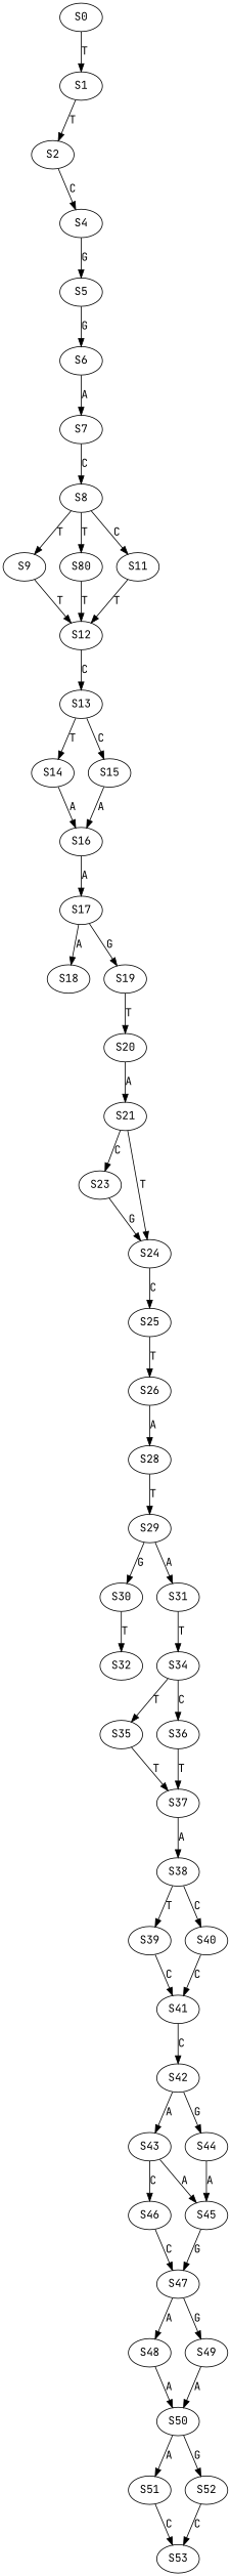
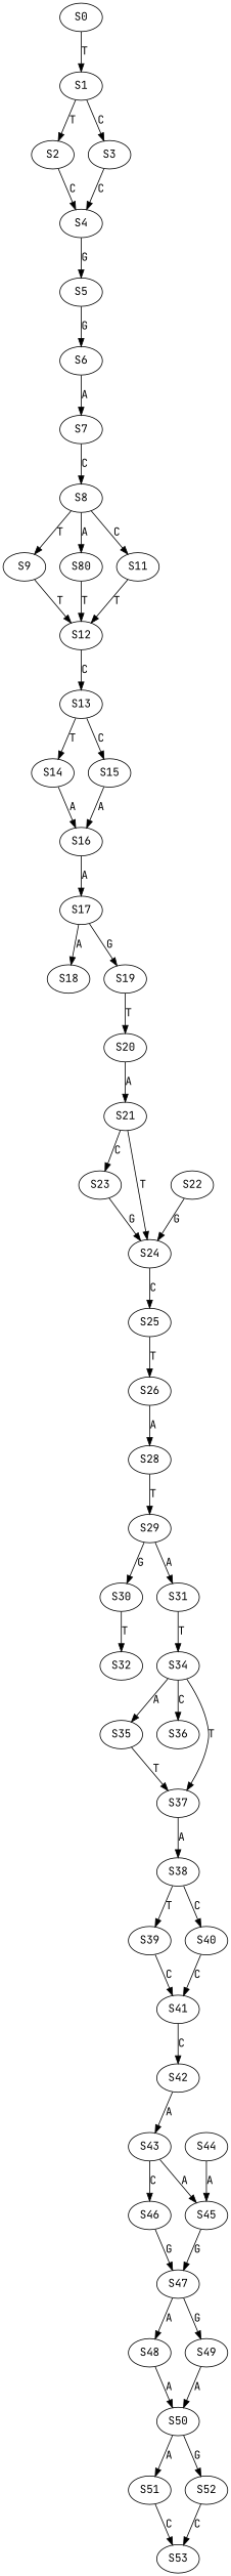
  strict digraph {
    fontname="JetBrains Mono"
    node [fontname="JetBrains Mono"]
    edge [fontname="JetBrains Mono"]
    S0
    S1
    S2
+   S3
    S4
    S5
    S6
    S7
    S8
    S9
    n11 [label=S80]
    S11
    S12
    S13
    S14
    S15
    S16
    S17
    S18
    S19
    S20
    S21
    S23
    S24
+   S22
    S25
    S26
    S28
    S29
    S30
    S31
    S32
    S34
    S35
    S36
    S37
    S38
    S39
    S40
    S41
    S42
    S43
    S44
    S45
    S46
    S47
    S48
    S49
    S50
    S51
    S52
    S53
    S0 -> S1 [label=T]
    S1 -> S2 [label=T]
+   S1 -> S3 [label=C]
    S2 -> S4 [label=C]
+   S3 -> S4 [label=C]
    S4 -> S5 [label=G]
    S5 -> S6 [label=G]
    S6 -> S7 [label=A]
    S7 -> S8 [label=C]
    S8 -> S9 [label=T]
-   S8 -> n11 [label=T]
+   S8 -> n11 [label=A]
    S8 -> S11 [label=C]
    S9 -> S12 [label=T]
    n11 -> S12 [label=T]
    S11 -> S12 [label=T]
    S12 -> S13 [label=C]
    S13 -> S14 [label=T]
    S13 -> S15 [label=C]
    S14 -> S16 [label=A]
    S15 -> S16 [label=A]
    S16 -> S17 [label=A]
    S17 -> S18 [label=A]
    S17 -> S19 [label=G]
    S19 -> S20 [label=T]
    S20 -> S21 [label=A]
    S21 -> S23 [label=C]
    S21 -> S24 [label=T]
    S23 -> S24 [label=G]
    S24 -> S25 [label=C]
+   S22 -> S24 [label=G]
    S25 -> S26 [label=T]
    S26 -> S28 [label=A]
    S28 -> S29 [label=T]
    S29 -> S30 [label=G]
    S29 -> S31 [label=A]
    S30 -> S32 [label=T]
    S31 -> S34 [label=T]
-   S34 -> S35 [label=T]
+   S34 -> S35 [label=A]
    S34 -> S36 [label=C]
    S35 -> S37 [label=T]
-   S36 -> S37 [label=T]
+   S34 -> S37 [label=T]
    S37 -> S38 [label=A]
    S38 -> S39 [label=T]
    S38 -> S40 [label=C]
    S39 -> S41 [label=C]
    S40 -> S41 [label=C]
    S41 -> S42 [label=C]
    S42 -> S43 [label=A]
-   S42 -> S44 [label=G]
    S43 -> S45 [label=A]
    S43 -> S46 [label=C]
    S44 -> S45 [label=A]
    S45 -> S47 [label=G]
-   S46 -> S47 [label=C]
+   S46 -> S47 [label=G]
    S47 -> S48 [label=A]
    S47 -> S49 [label=G]
    S48 -> S50 [label=A]
    S49 -> S50 [label=A]
    S50 -> S51 [label=A]
    S50 -> S52 [label=G]
    S51 -> S53 [label=C]
    S52 -> S53 [label=C]
  }
